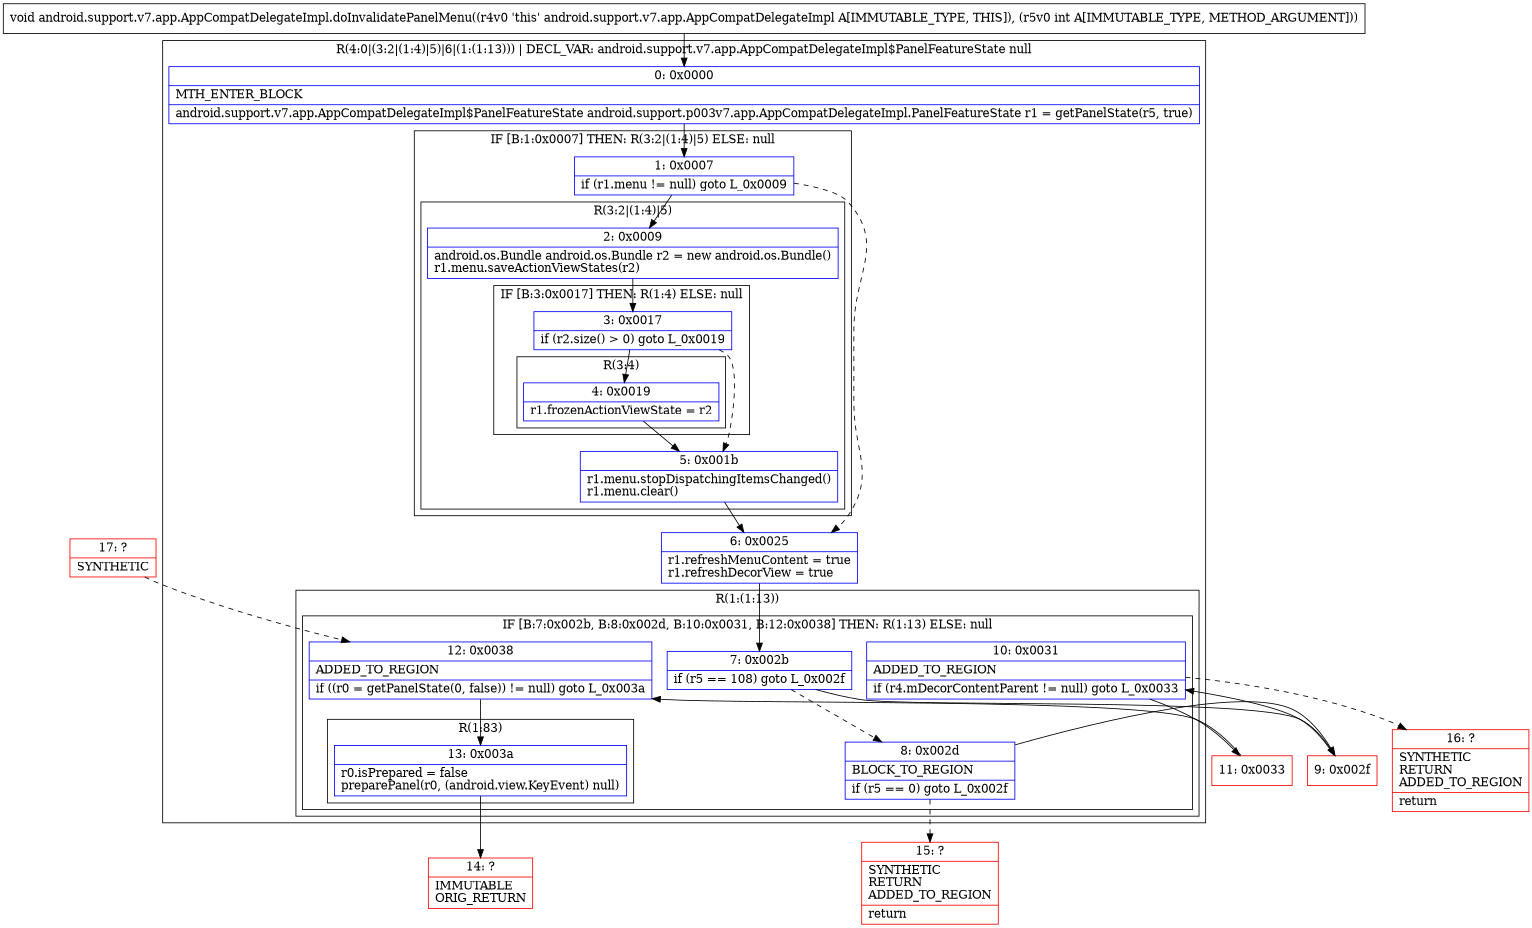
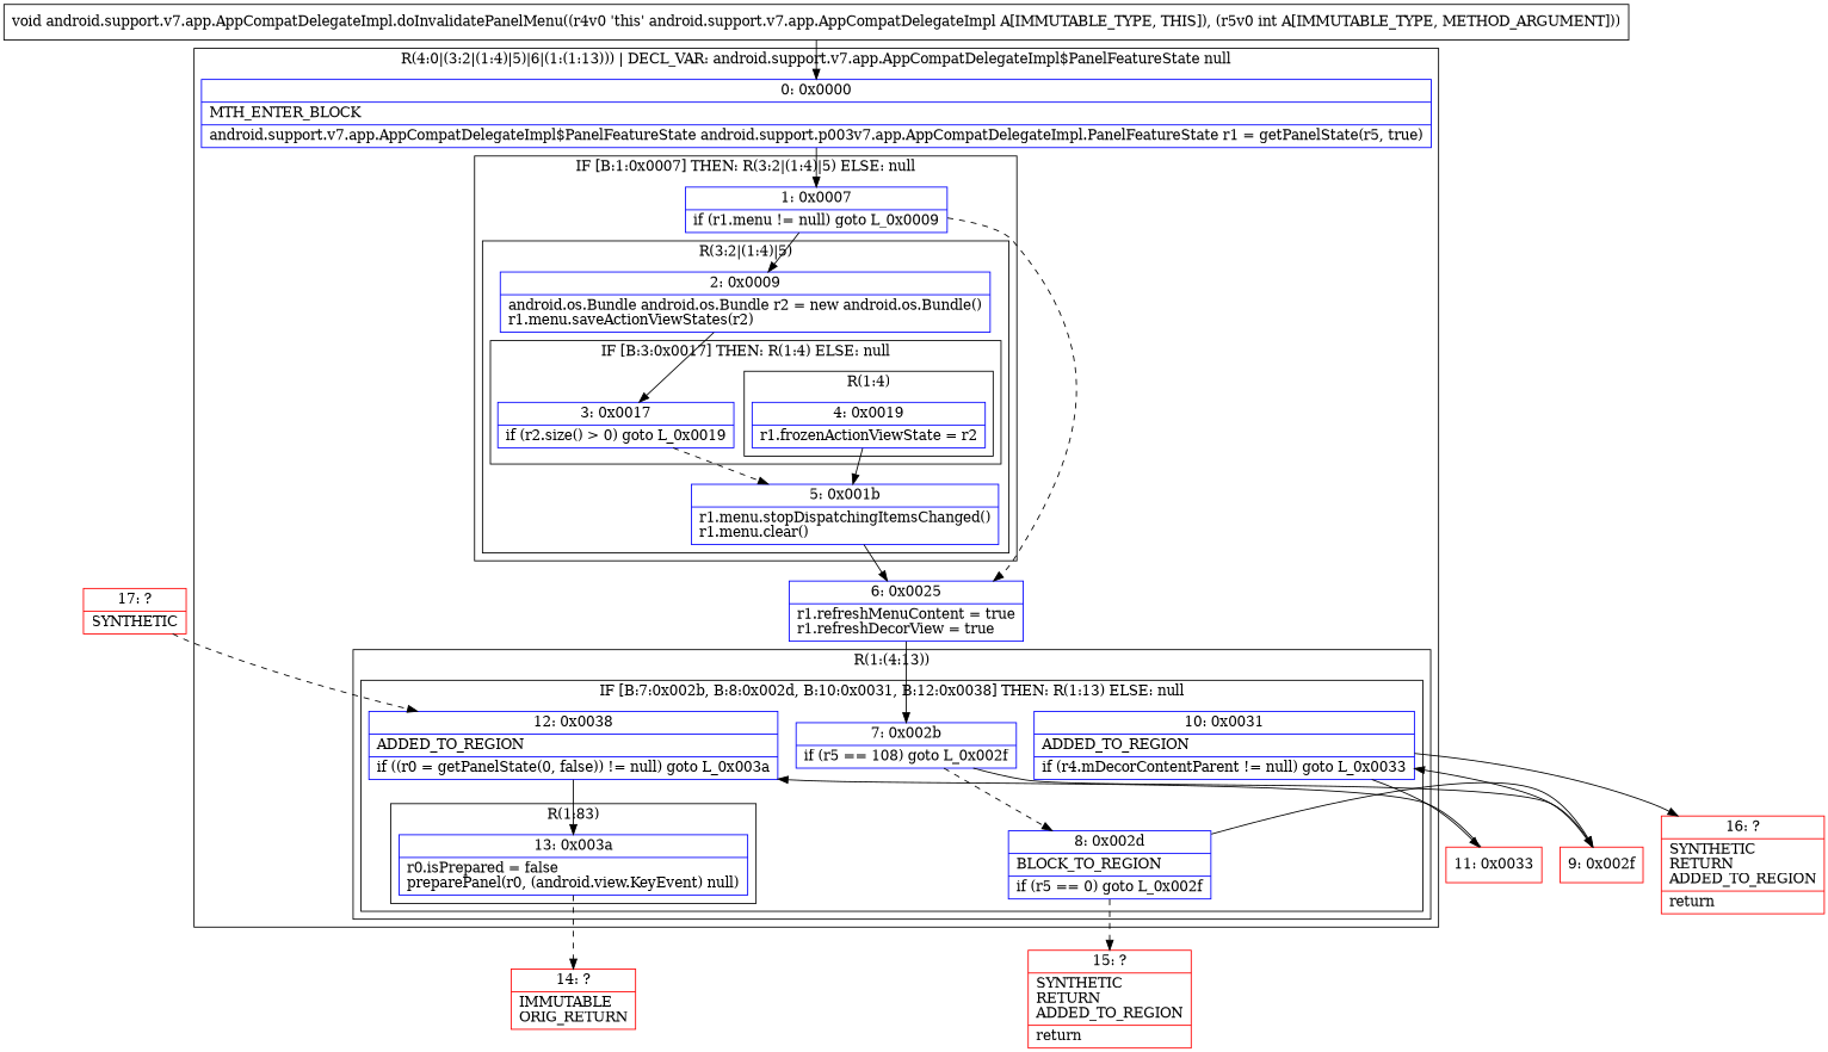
  digraph {
    node [color=blue shape=record]
    n1 [label="{4\:\ 0x0019|r1.frozenActionViewState = r2\l}"]
    n2 [label="{3\:\ 0x0017|if (r2.size() \> 0) goto L_0x0019\l}"]
    n3 [label="{2\:\ 0x0009|android.os.Bundle android.os.Bundle r2 = new android.os.Bundle()\lr1.menu.saveActionViewStates(r2)\l}"]
    n4 [label="{5\:\ 0x001b|r1.menu.stopDispatchingItemsChanged()\lr1.menu.clear()\l}"]
    n5 [label="{1\:\ 0x0007|if (r1.menu != null) goto L_0x0009\l}"]
    n6 [label="{13\:\ 0x003a|r0.isPrepared = false\lpreparePanel(r0, (android.view.KeyEvent) null)\l}"]
    n7 [label="{7\:\ 0x002b|if (r5 == 108) goto L_0x002f\l}"]
    n8 [label="{8\:\ 0x002d|BLOCK_TO_REGION\l|if (r5 == 0) goto L_0x002f\l}"]
    n9 [label="{10\:\ 0x0031|ADDED_TO_REGION\l|if (r4.mDecorContentParent != null) goto L_0x0033\l}"]
    n10 [label="{12\:\ 0x0038|ADDED_TO_REGION\l|if ((r0 = getPanelState(0, false)) != null) goto L_0x003a\l}"]
    n11 [label="{0\:\ 0x0000|MTH_ENTER_BLOCK\l|android.support.v7.app.AppCompatDelegateImpl$PanelFeatureState android.support.p003v7.app.AppCompatDelegateImpl.PanelFeatureState r1 = getPanelState(r5, true)\l}"]
    n12 [label="{6\:\ 0x0025|r1.refreshMenuContent = true\lr1.refreshDecorView = true\l}"]
    n13 [color=red label="{14\:\ ?|IMMUTABLE\lORIG_RETURN\l}"]
    n14 [color=red label="{9\:\ 0x002f}"]
    n15 [color=red label="{15\:\ ?|SYNTHETIC\lRETURN\lADDED_TO_REGION\l|return\l}"]
    n16 [color=red label="{11\:\ 0x0033}"]
    n17 [color=red label="{16\:\ ?|SYNTHETIC\lRETURN\lADDED_TO_REGION\l|return\l}"]
    n18 [color=red label="{17\:\ ?|SYNTHETIC\l}"]
    n19 [label="{void android.support.v7.app.AppCompatDelegateImpl.doInvalidatePanelMenu((r4v0 'this' android.support.v7.app.AppCompatDelegateImpl A[IMMUTABLE_TYPE, THIS]), (r5v0 int A[IMMUTABLE_TYPE, METHOD_ARGUMENT])) }" color=""]
    subgraph cluster_1 {
      label="R(4:0|(3:2|(1:4)|5)|6|(1:(1:13))) | DECL_VAR: android.support.v7.app.AppCompatDelegateImpl$PanelFeatureState null\l"
      n11
      n12
      subgraph cluster_2 {
        label="IF [B:1:0x0007] THEN: R(3:2|(1:4)|5) ELSE: null"
        n5
        subgraph cluster_3 {
          label="R(3:2|(1:4)|5)"
          n3
          n4
          subgraph cluster_4 {
            label="IF [B:3:0x0017] THEN: R(1:4) ELSE: null"
            n2
            subgraph cluster_5 {
-             label="R(3:4)"
+             label="R(1:4)"
              n1
            }
          }
        }
      }
      subgraph cluster_6 {
-       label="R(1:(1:13))"
+       label="R(1:(4:13))"
        subgraph cluster_7 {
          label="IF [B:7:0x002b, B:8:0x002d, B:10:0x0031, B:12:0x0038] THEN: R(1:13) ELSE: null"
          n7
          n8
          n9
          n10
          subgraph cluster_8 {
            label="R(1:83)"
            n6
          }
        }
      }
    }
    n1 -> n4
-   n2 -> n1
    n2 -> n4 [style=dashed]
    n3 -> n2
    n4 -> n12
    n5 -> n3
    n5 -> n12 [style=dashed]
-   n6 -> n13
+   n6 -> n13 [style=dashed]
    n7 -> n8 [style=dashed]
    n7 -> n14
    n8 -> n14
    n8 -> n15 [style=dashed]
    n9 -> n16
-   n9 -> n17 [style=dashed]
+   n9 -> n17 [style=solid]
    n10 -> n6
    n11 -> n5
    n12 -> n7
    n14 -> n9
    n16 -> n10
    n18 -> n10 [style=dashed]
    n19 -> n11
  }
